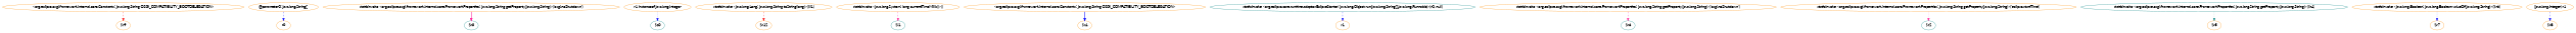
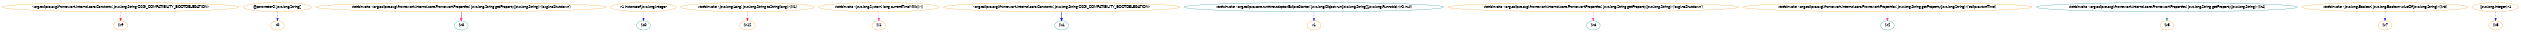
  digraph {
    fontname=Lato
    node [color=darkorange fontname=Lato]
    edge [color=blue fontname=Lato style=dashed]
    n1 [label="<org.eclipse.osgi.framework.internal.core.Constants: java.lang.String OSGI_COMPATIBILITY_BOOTDELEGATION>"]
    n2 [label="$r9"]
    n3 [label="@parameter0: java.lang.String[]"]
    n4 [label=r0]
    n5 [label="staticinvoke <org.eclipse.osgi.framework.internal.core.FrameworkProperties: java.lang.String getProperty(java.lang.String)>('osgi.noShutdown')"]
    n6 [color=teal label="$r3"]
    n7 [label="r1 instanceof java.lang.Integer"]
    n8 [color=teal label="$z0"]
    n9 [label="staticinvoke <java.lang.Long: java.lang.String toString(long)>($l1)"]
    n10 [label="$r12"]
    n11 [label="staticinvoke <java.lang.System: long currentTimeMillis()>()"]
-   n12 [color=teal label="$l1"]
+   n12 [label="$l1"]
    n13 [label="<org.eclipse.osgi.framework.internal.core.Constants: java.lang.String OSGI_COMPATIBILITY_BOOTDELEGATION>"]
-   n14 [label="$r4"]
+   n14 [color=teal label="$r4"]
    n15 [color=teal label="staticinvoke <org.eclipse.core.runtime.adaptor.EclipseStarter: java.lang.Object run(java.lang.String[],java.lang.Runnable)>(r0, null)"]
    n16 [label=r1]
    n17 [label="staticinvoke <org.eclipse.osgi.framework.internal.core.FrameworkProperties: java.lang.String getProperty(java.lang.String)>('osgi.noShutdown')"]
    n18 [color=teal label="$r6"]
    n19 [label="staticinvoke <org.eclipse.osgi.framework.internal.core.FrameworkProperties: java.lang.String getProperty(java.lang.String)>('eclipse.startTime')"]
    n20 [color=teal label="$r2"]
    n21 [color=teal label="staticinvoke <org.eclipse.osgi.framework.internal.core.FrameworkProperties: java.lang.String getProperty(java.lang.String)>($r4)"]
    n22 [label="$r5"]
    n23 [label="staticinvoke <java.lang.Boolean: java.lang.Boolean valueOf(java.lang.String)>($r6)"]
    n24 [label="$r7"]
    n25 [label="(java.lang.Integer) r1"]
    n26 [label="$r8"]
    n1 -> n2 [color=red]
    n3 -> n4
    n5 -> n6 [color=deeppink style=bold]
    n7 -> n8 [style=dotted]
    n9 -> n10 [color=red]
    n11 -> n12 [color=deeppink]
    n13 -> n14 [style=bold]
    n15 -> n16
    n17 -> n18 [color=deeppink]
    n19 -> n20 [color=deeppink style=dotted]
    n21 -> n22 [color=teal style=dotted]
    n23 -> n24 [style=dotted]
    n25 -> n26
  }
